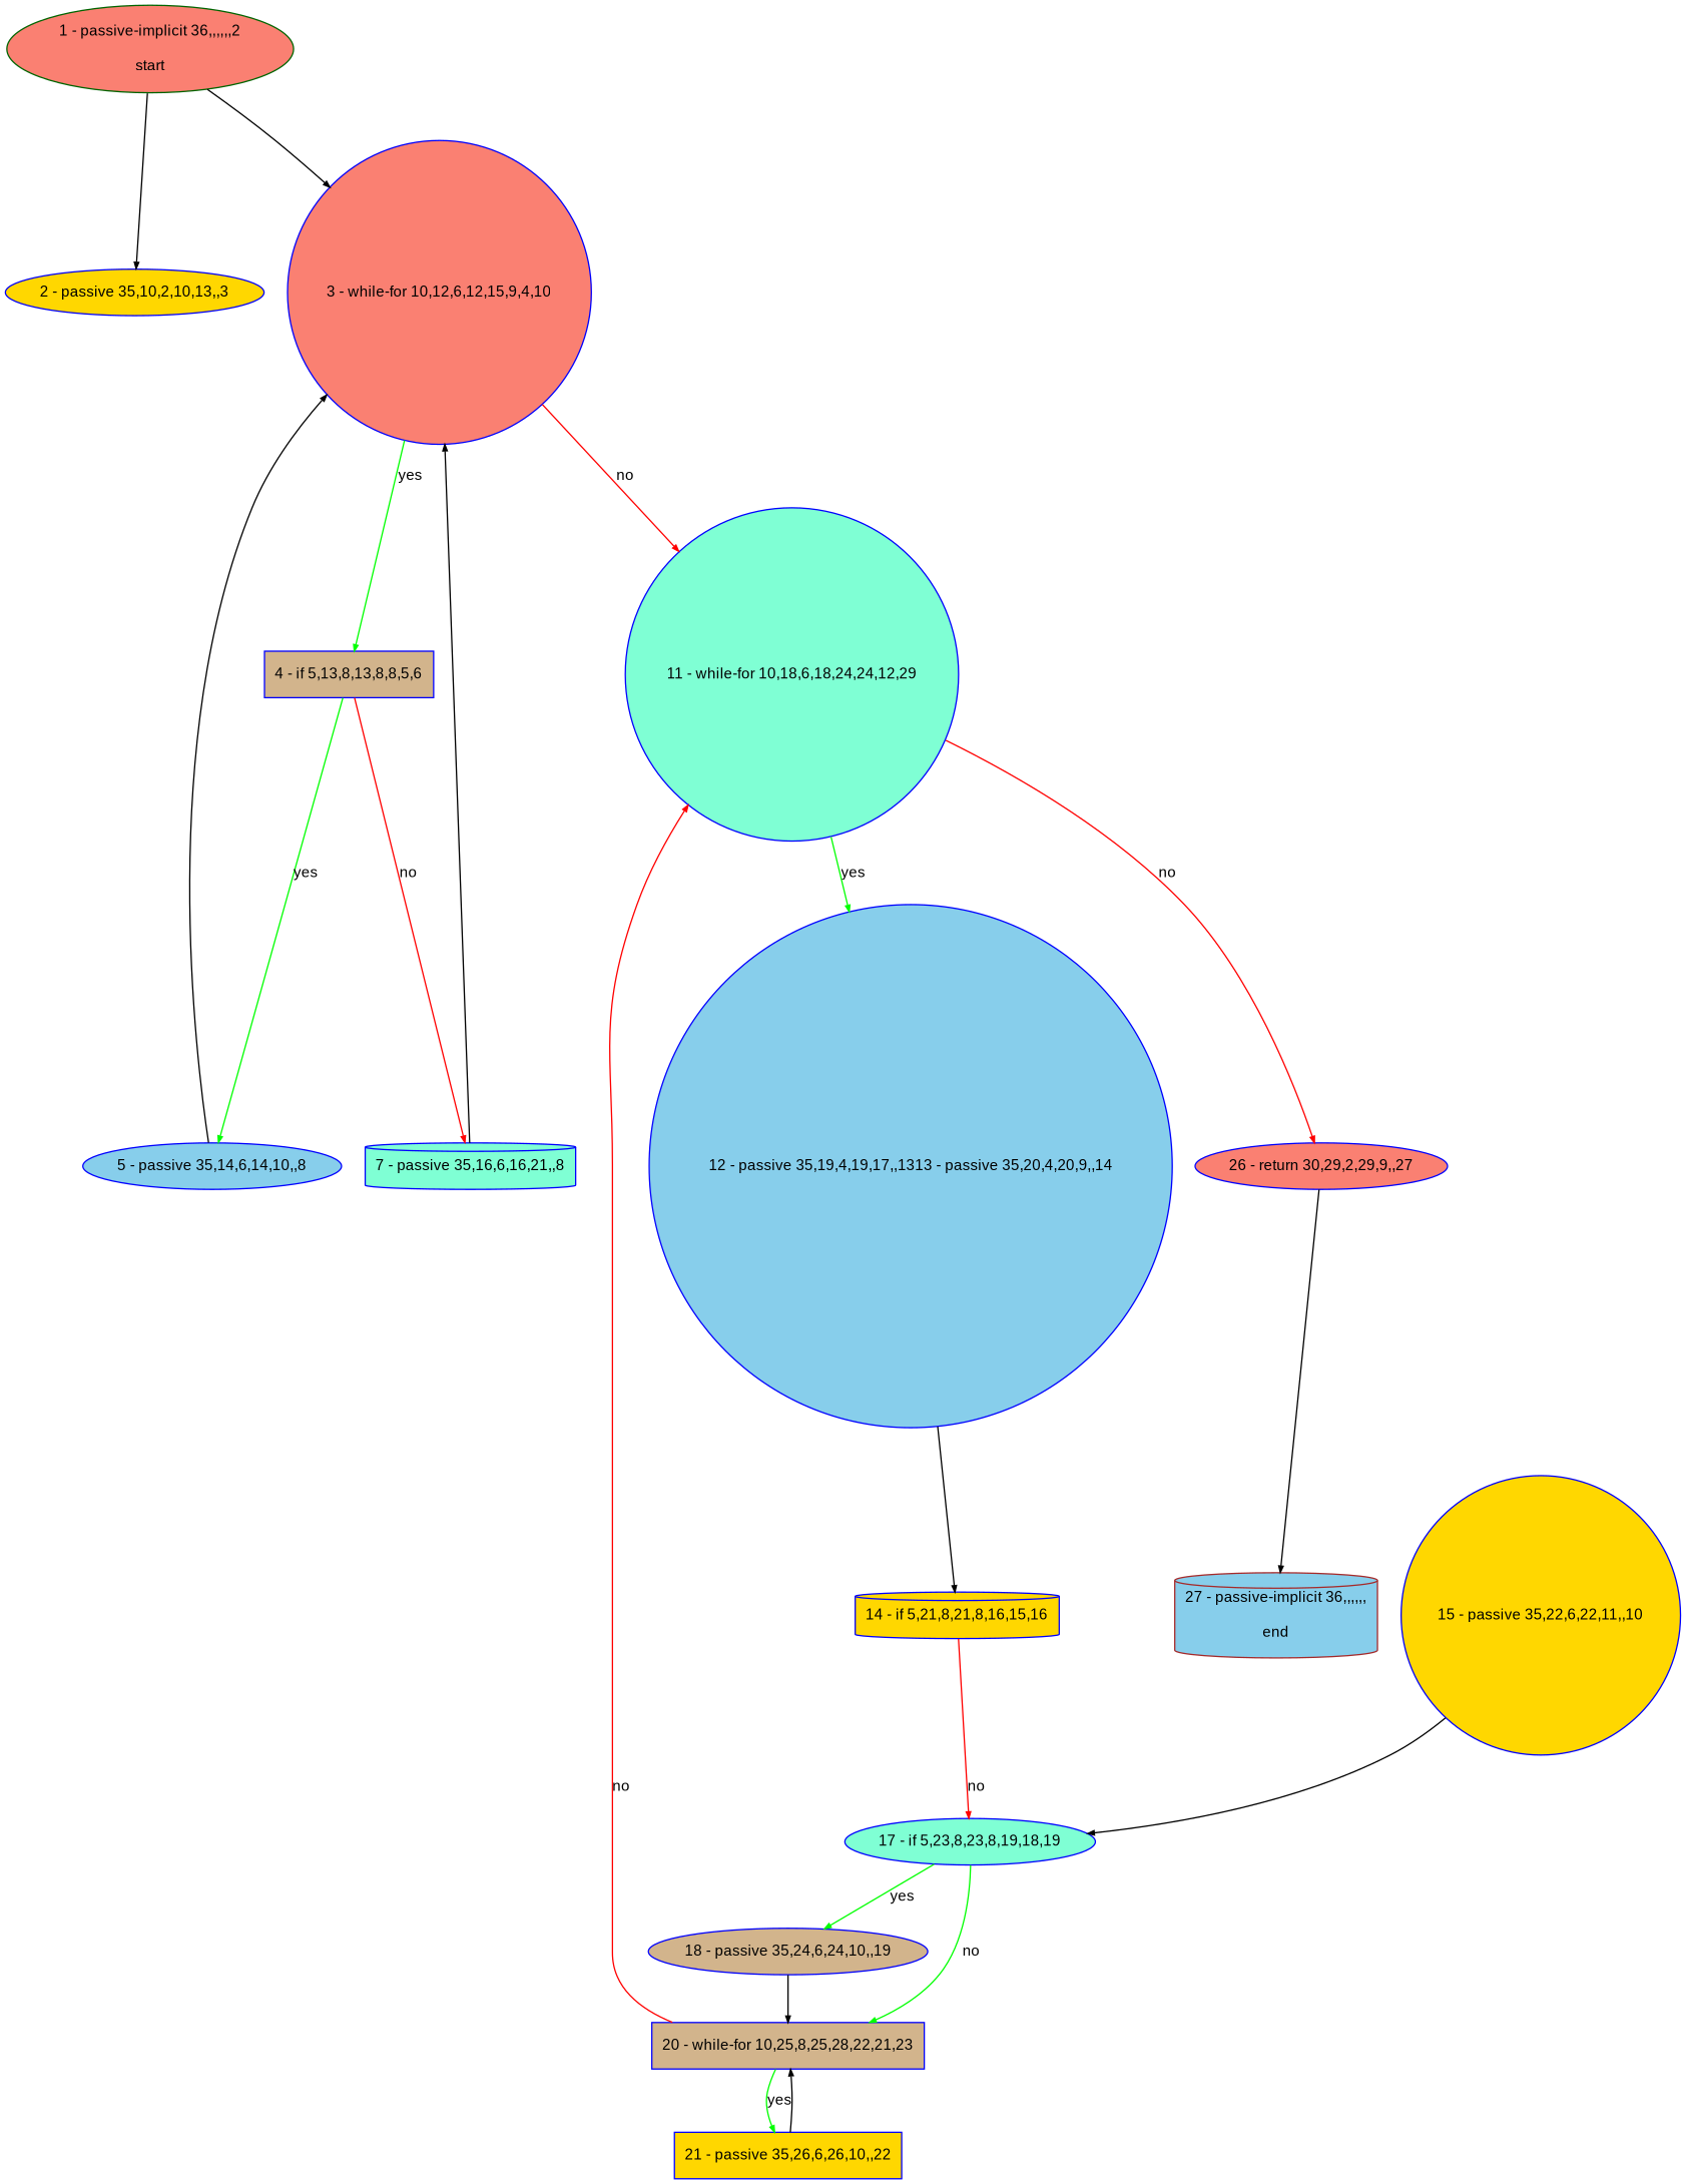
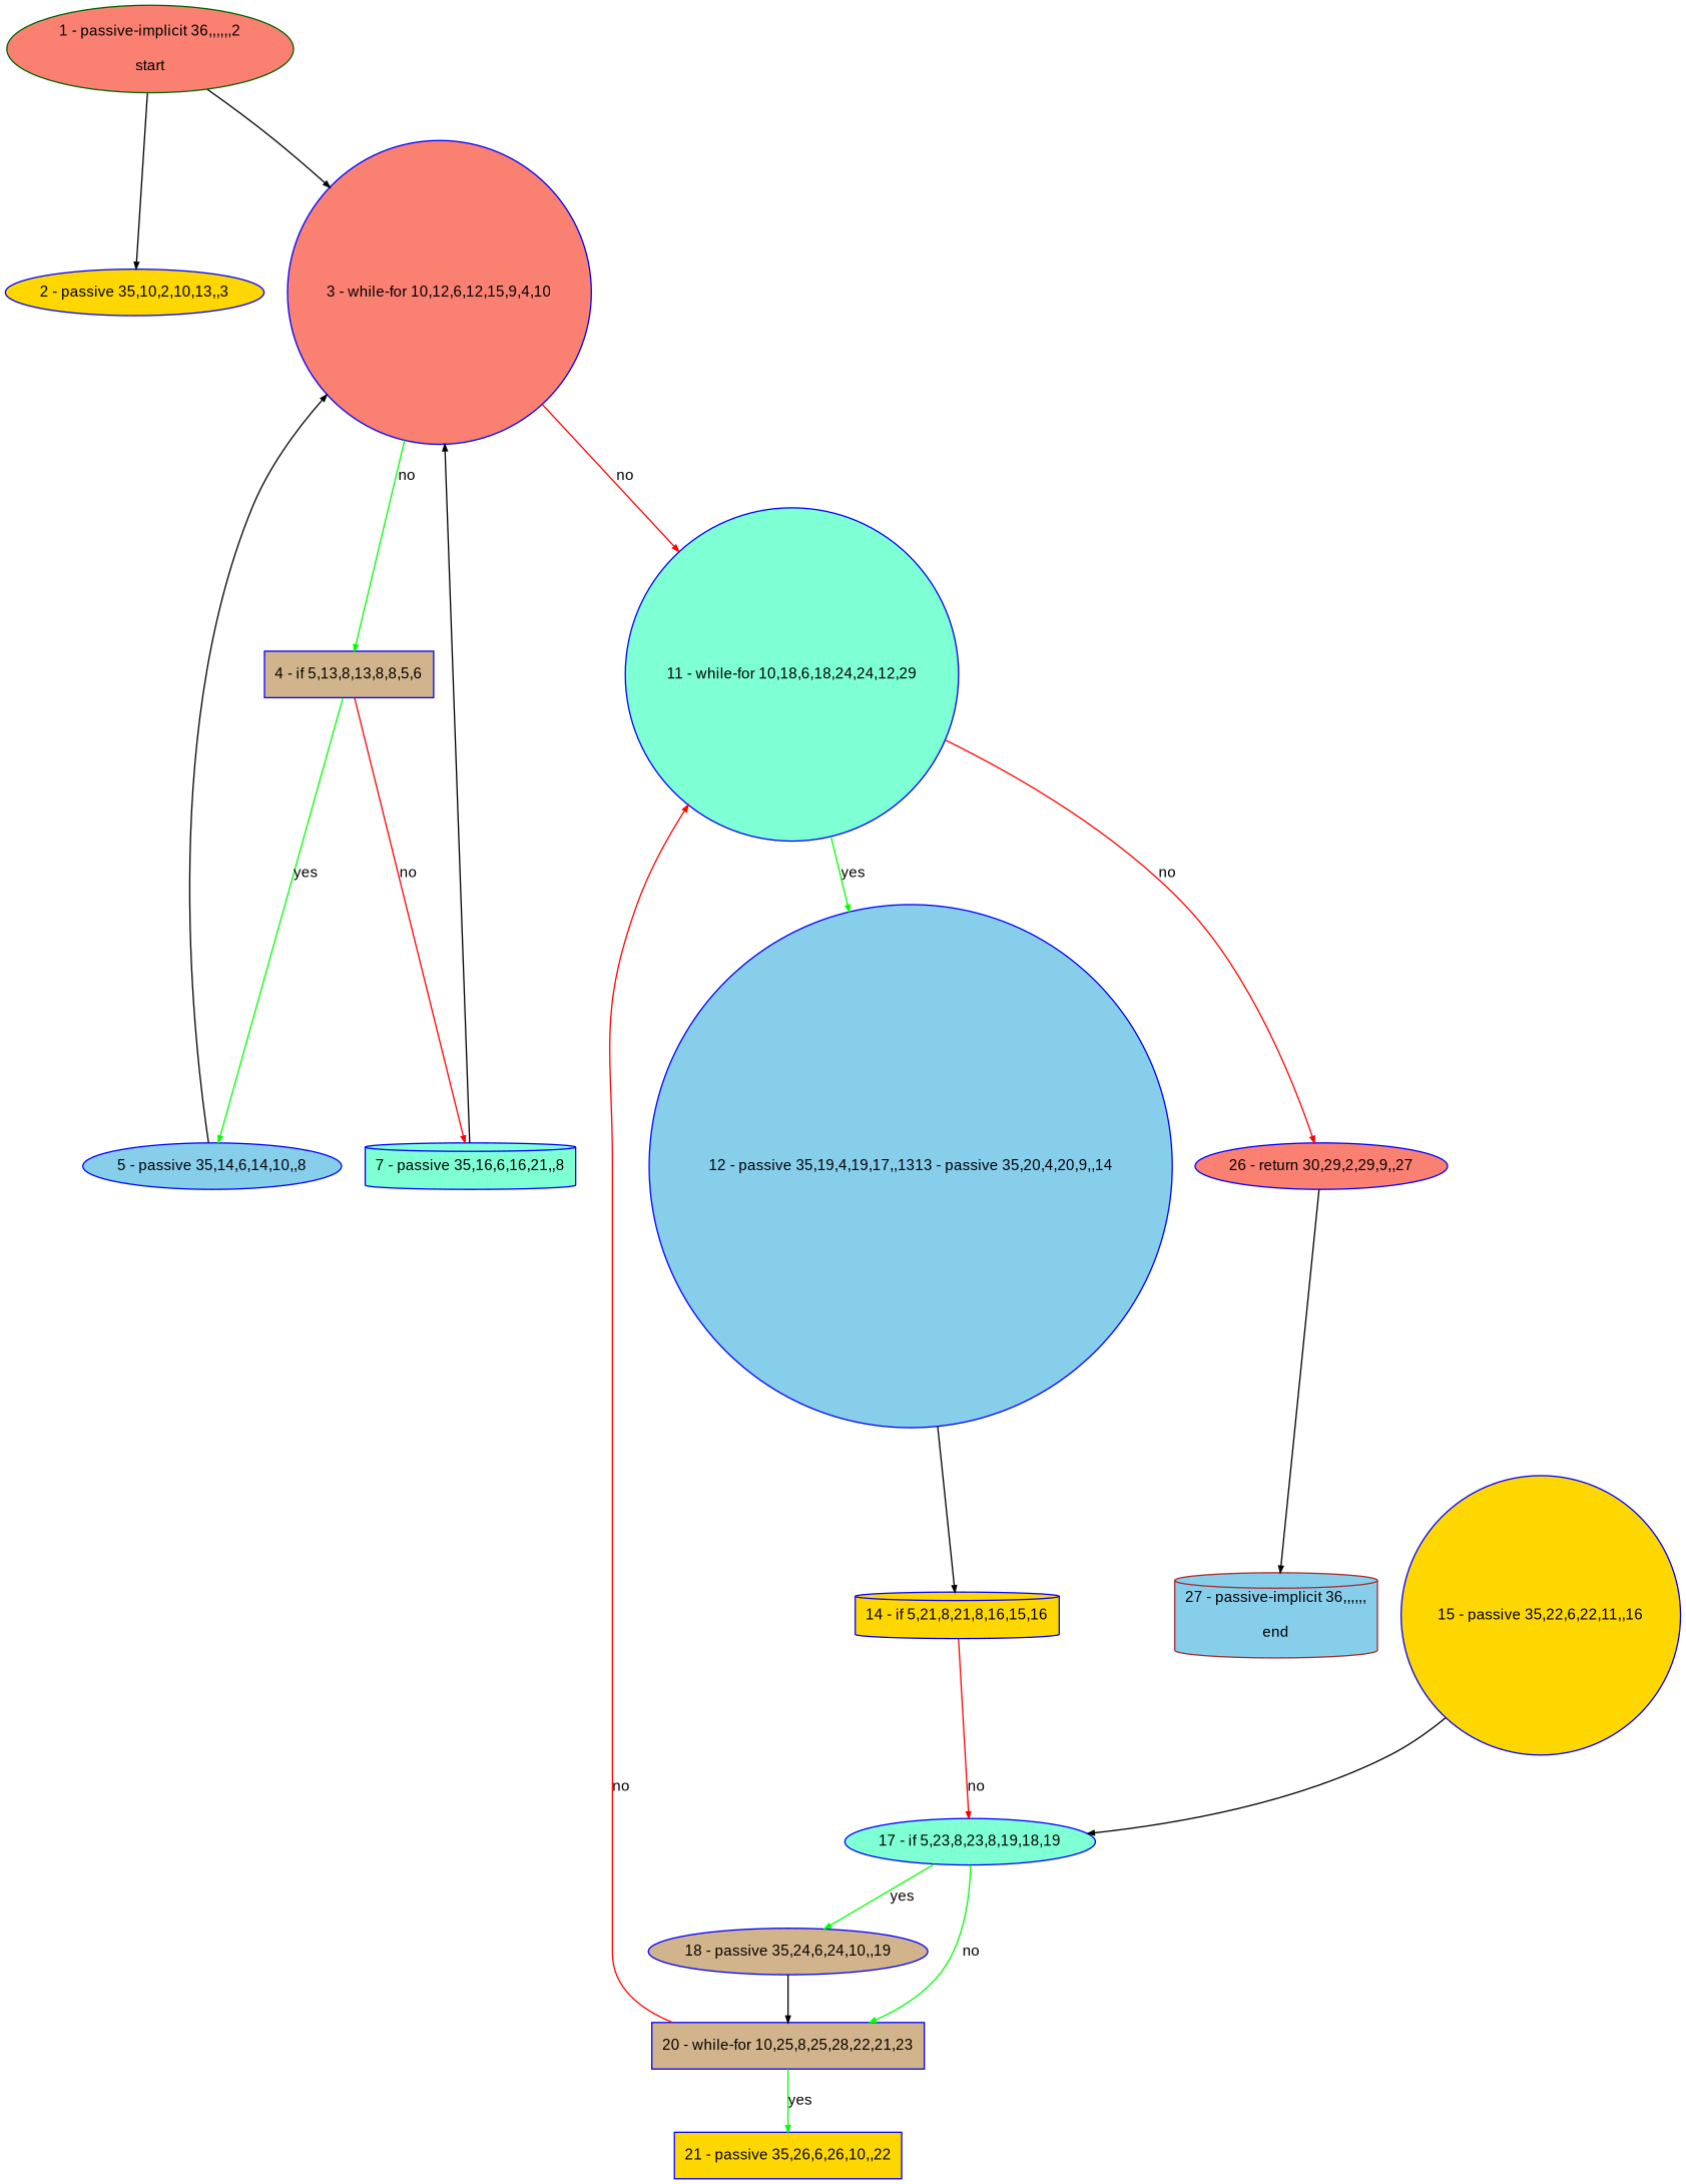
  digraph {
    bgcolor=white
    compound=true
    fillcolor="#FFFFCC"
    fontname=Arial
    fontsize=12
    pack=true
    packmode=clust
    style="rounded,filled"
    node [color="#0000ff" compound=true fillcolor=gold fixedsize=false fontname=Arial fontsize=12 node_initialized=no shape=ellipse style=filled]
    edge [arrowhead=normal arrowsize=0.5 arrowtail=none color="#000000" compound=true dir=forward fontcolor=black fontname=Arial fontsize=12]
    n1 [label="2 - passive 35,10,2,10,13,,3"]
    n2 [fillcolor=salmon label="3 - while-for 10,12,6,12,15,9,4,10" shape=circle]
    n3 [fillcolor=tan label="4 - if 5,13,8,13,8,8,5,6" shape=box]
    n4 [fillcolor=aquamarine label="11 - while-for 10,18,6,18,24,24,12,29" shape=circle]
    n5 [color="#006400" fillcolor=salmon label="1 - passive-implicit 36,,,,,,2\n\nstart"]
    n6 [fillcolor=skyblue label="5 - passive 35,14,6,14,10,,8"]
    n7 [fillcolor=aquamarine label="7 - passive 35,16,6,16,21,,8" shape=cylinder]
    n8 [fillcolor=skyblue label="12 - passive 35,19,4,19,17,,1313 - passive 35,20,4,20,9,,14" shape=circle]
    n9 [fillcolor=salmon label="26 - return 30,29,2,29,9,,27"]
    n10 [label="14 - if 5,21,8,21,8,16,15,16" shape=cylinder]
    n11 [color="#a52a2a" fillcolor=skyblue label="27 - passive-implicit 36,,,,,,\n\nend" shape=cylinder]
    n12 [fillcolor=aquamarine label="17 - if 5,23,8,23,8,19,18,19"]
-   n13 [label="15 - passive 35,22,6,22,11,,10" shape=circle]
+   n13 [label="15 - passive 35,22,6,22,11,,16" shape=circle]
    n14 [fillcolor=tan label="18 - passive 35,24,6,24,10,,19"]
    n15 [fillcolor=tan label="20 - while-for 10,25,8,25,28,22,21,23" shape=box]
    n16 [label="21 - passive 35,26,6,26,10,,22" shape=box]
-   n2 -> n3 [color="#00ff00" label=yes]
+   n2 -> n3 [color="#00ff00" label=no]
    n2 -> n4 [color="#ff0000" label=no]
    n3 -> n6 [color="#00ff00" label=yes]
    n3 -> n7 [color="#ff0000" label=no]
    n4 -> n8 [color="#00ff00" label=yes]
    n4 -> n9 [color="#ff0000" label=no]
    n5 -> n1
    n5 -> n2
    n6 -> n2
    n7 -> n2
    n8 -> n10
    n9 -> n11
    n10 -> n12 [color="#ff0000" label=no]
    n12 -> n14 [color="#00ff00" label=yes]
    n12 -> n15 [color="#00ff00" label=no]
    n13 -> n12
    n14 -> n15
    n15 -> n4 [color="#ff0000" label=no]
    n15 -> n16 [color="#00ff00" label=yes]
-   n16 -> n15
  }
